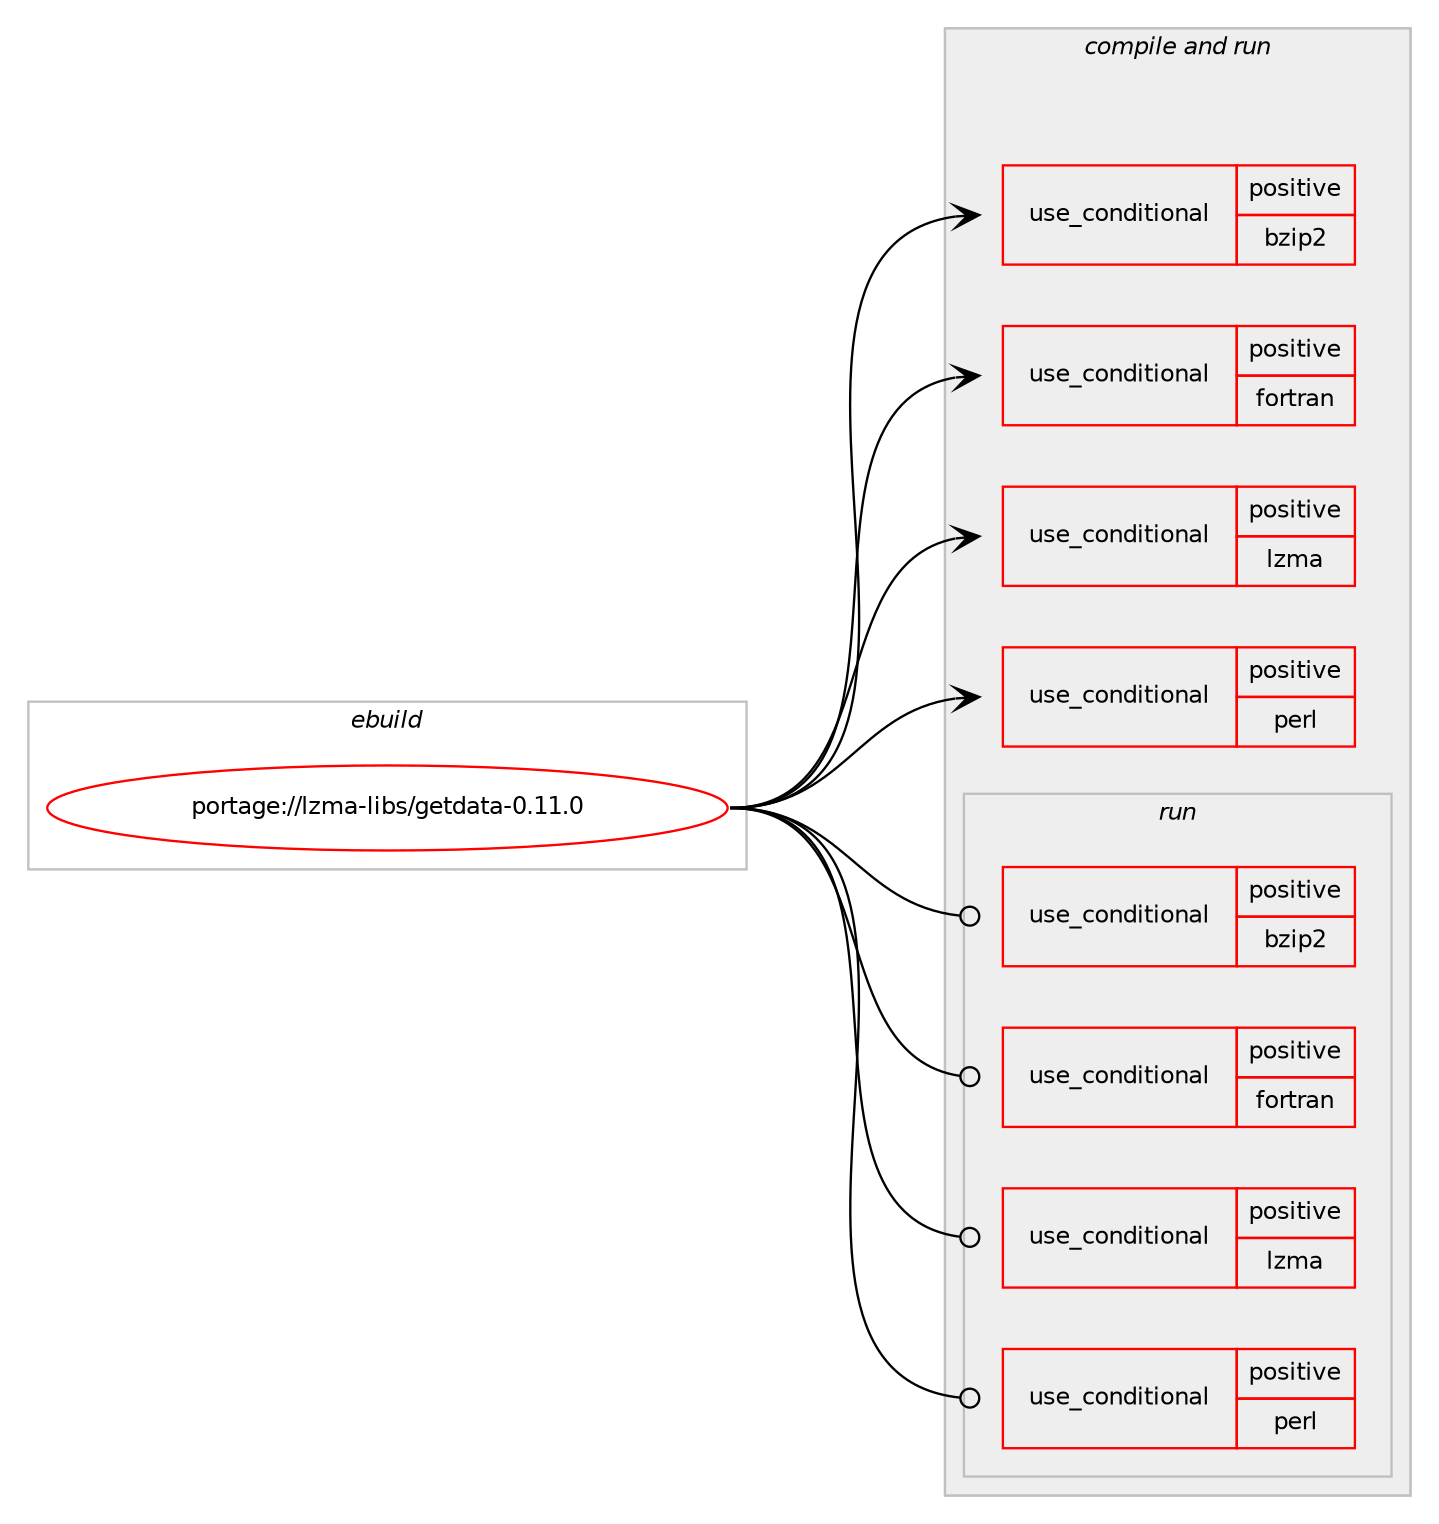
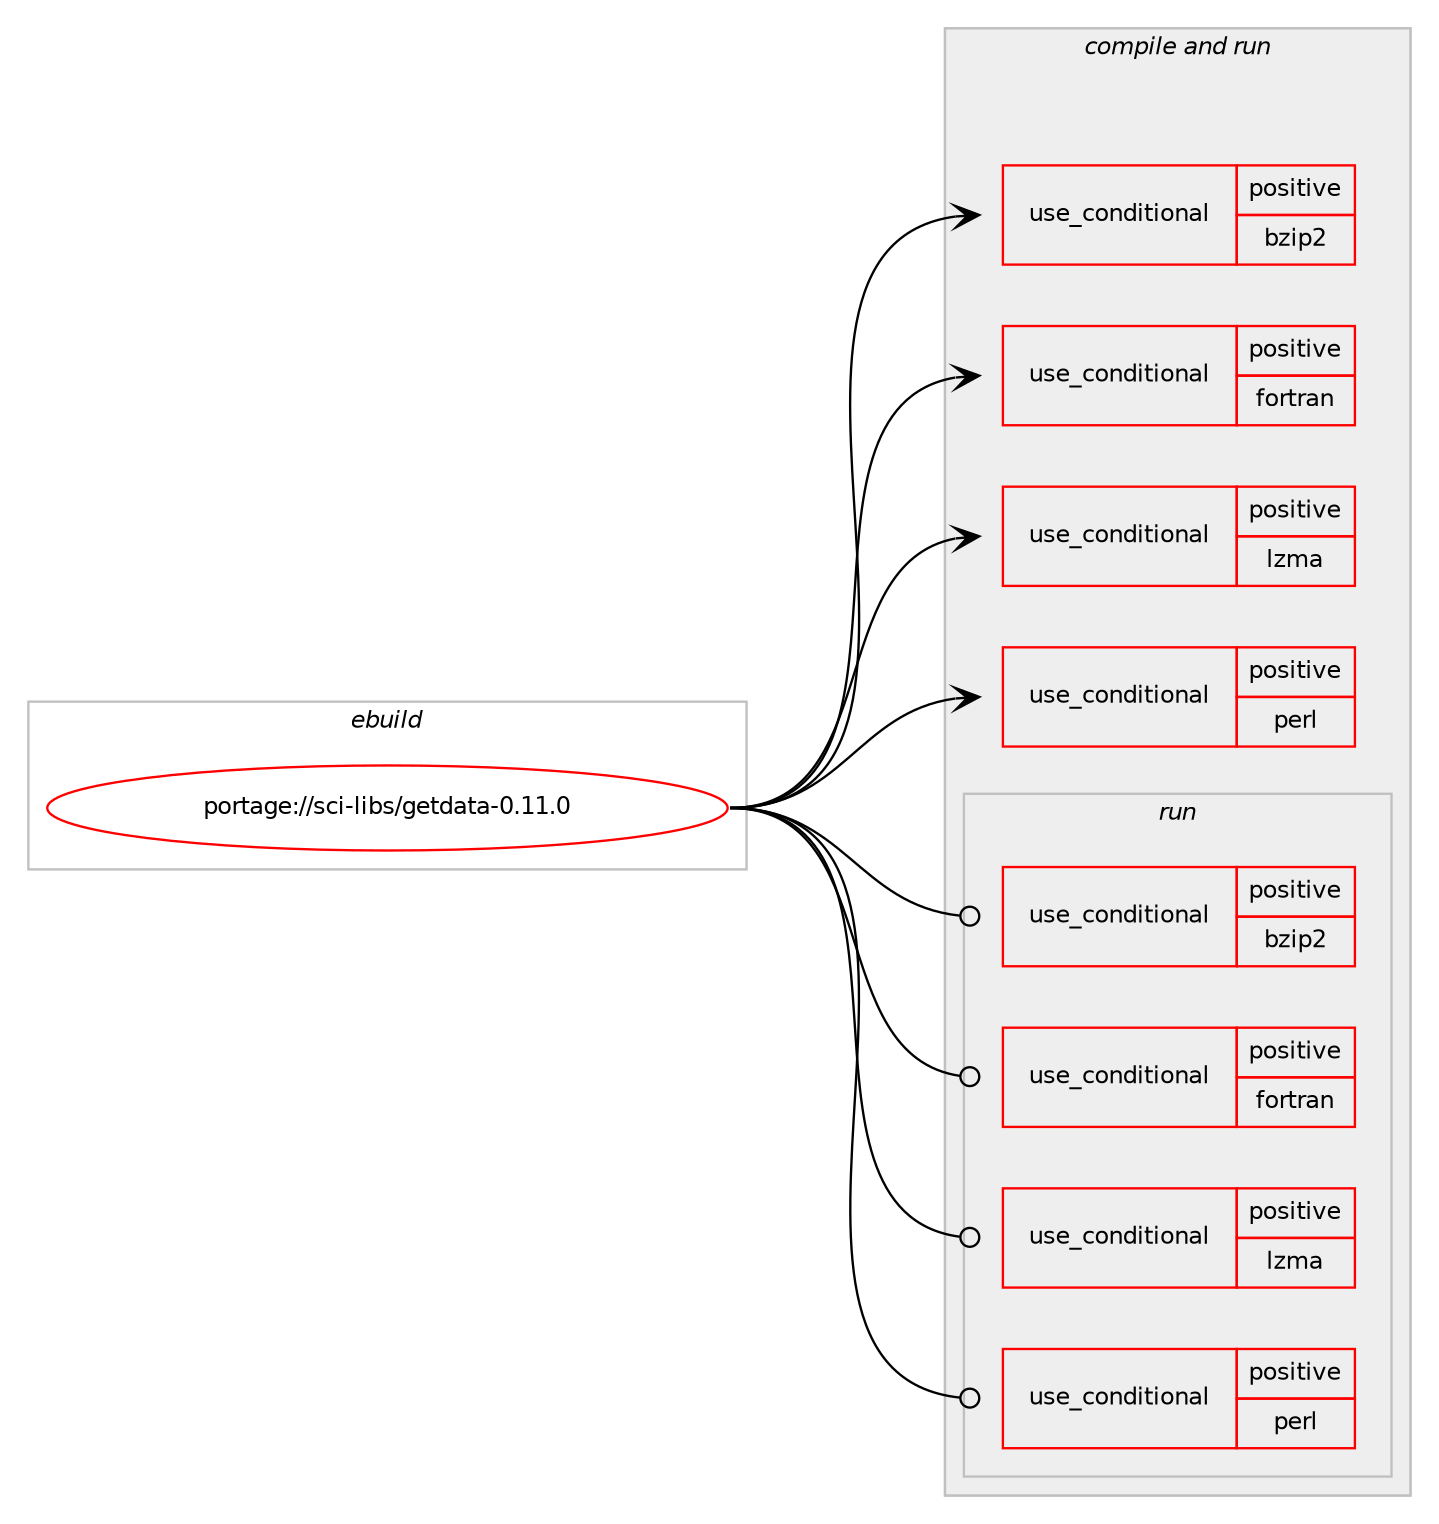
  digraph {
    compound=true
    concentrate=true
    fontname=Helvetica
    fontsize=10
    newrank=true
    rankdir=LR
    ranksep=1.5
    node [color=red fontname=Helvetica fontsize=10 shape=none]
    edge [arrowhead=vee headport=w style=solid tailport=e weight=20]
-   n1 [label="portage://lzma-libs/getdata-0.11.0" width=4 shape=""]
+   n1 [label="portage://sci-libs/getdata-0.11.0" width=4 shape=""]
    n2 [label=<<TABLE BORDER="0" CELLBORDER="1" CELLSPACING="0" CELLPADDING="4"><TR><TD ROWSPAN="3" CELLPADDING="10">use_conditional</TD></TR><TR><TD>positive</TD></TR><TR><TD>bzip2</TD></TR></TABLE>>]
    n3 [label=<<TABLE BORDER="0" CELLBORDER="1" CELLSPACING="0" CELLPADDING="4"><TR><TD ROWSPAN="3" CELLPADDING="10">use_conditional</TD></TR><TR><TD>positive</TD></TR><TR><TD>fortran</TD></TR></TABLE>>]
    n4 [label=<<TABLE BORDER="0" CELLBORDER="1" CELLSPACING="0" CELLPADDING="4"><TR><TD ROWSPAN="3" CELLPADDING="10">use_conditional</TD></TR><TR><TD>positive</TD></TR><TR><TD>lzma</TD></TR></TABLE>>]
    n5 [label=<<TABLE BORDER="0" CELLBORDER="1" CELLSPACING="0" CELLPADDING="4"><TR><TD ROWSPAN="3" CELLPADDING="10">use_conditional</TD></TR><TR><TD>positive</TD></TR><TR><TD>perl</TD></TR></TABLE>>]
    n6 [label=<<TABLE BORDER="0" CELLBORDER="1" CELLSPACING="0" CELLPADDING="4"><TR><TD ROWSPAN="3" CELLPADDING="10">use_conditional</TD></TR><TR><TD>positive</TD></TR><TR><TD>bzip2</TD></TR></TABLE>>]
    n7 [label=<<TABLE BORDER="0" CELLBORDER="1" CELLSPACING="0" CELLPADDING="4"><TR><TD ROWSPAN="3" CELLPADDING="10">use_conditional</TD></TR><TR><TD>positive</TD></TR><TR><TD>fortran</TD></TR></TABLE>>]
    n8 [label=<<TABLE BORDER="0" CELLBORDER="1" CELLSPACING="0" CELLPADDING="4"><TR><TD ROWSPAN="3" CELLPADDING="10">use_conditional</TD></TR><TR><TD>positive</TD></TR><TR><TD>lzma</TD></TR></TABLE>>]
    n9 [label=<<TABLE BORDER="0" CELLBORDER="1" CELLSPACING="0" CELLPADDING="4"><TR><TD ROWSPAN="3" CELLPADDING="10">use_conditional</TD></TR><TR><TD>positive</TD></TR><TR><TD>perl</TD></TR></TABLE>>]
    subgraph cluster_1 {
      color=gray
      label=<<i>ebuild</i>>
      rank=same
      n1
    }
    subgraph cluster_2 {
      color=gray
      label=<<i>dependencies</i>>
      subgraph cluster_3 {
        color=gray
        fillcolor="#eeeeee"
        label=<<i>compile</i>>
        style=filled
        subgraph sub_4 {
          color=gray
          fillcolor="#eeeeee"
          label=<<i>compile</i>>
          style=filled
          n2
        }
        subgraph sub_5 {
          color=gray
          fillcolor="#eeeeee"
          label=<<i>compile</i>>
          style=filled
          n3
        }
        subgraph sub_6 {
          color=gray
          fillcolor="#eeeeee"
          label=<<i>compile</i>>
          style=filled
          n4
        }
        subgraph sub_7 {
          color=gray
          fillcolor="#eeeeee"
          label=<<i>compile</i>>
          style=filled
          n5
        }
      }
      subgraph cluster_8 {
        color=gray
        fillcolor="#eeeeee"
        label=<<i>compile and run</i>>
        style=filled
      }
      subgraph cluster_9 {
        color=gray
        fillcolor="#eeeeee"
        label=<<i>run</i>>
        style=filled
        subgraph sub_10 {
          color=gray
          fillcolor="#eeeeee"
          label=<<i>run</i>>
          style=filled
          n6
        }
        subgraph sub_11 {
          color=gray
          fillcolor="#eeeeee"
          label=<<i>run</i>>
          style=filled
          n7
        }
        subgraph sub_12 {
          color=gray
          fillcolor="#eeeeee"
          label=<<i>run</i>>
          style=filled
          n8
        }
        subgraph sub_13 {
          color=gray
          fillcolor="#eeeeee"
          label=<<i>run</i>>
          style=filled
          n9
        }
      }
    }
    subgraph cluster_14 {
      color=gray
      label=<<i>candidates</i>>
      rank=same
    }
    n1 -> n2
    n1 -> n3
    n1 -> n4
    n1 -> n5
    n1 -> n6 [arrowhead=odot]
    n1 -> n7 [arrowhead=odot]
    n1 -> n8 [arrowhead=odot]
    n1 -> n9 [arrowhead=odot]
  }
